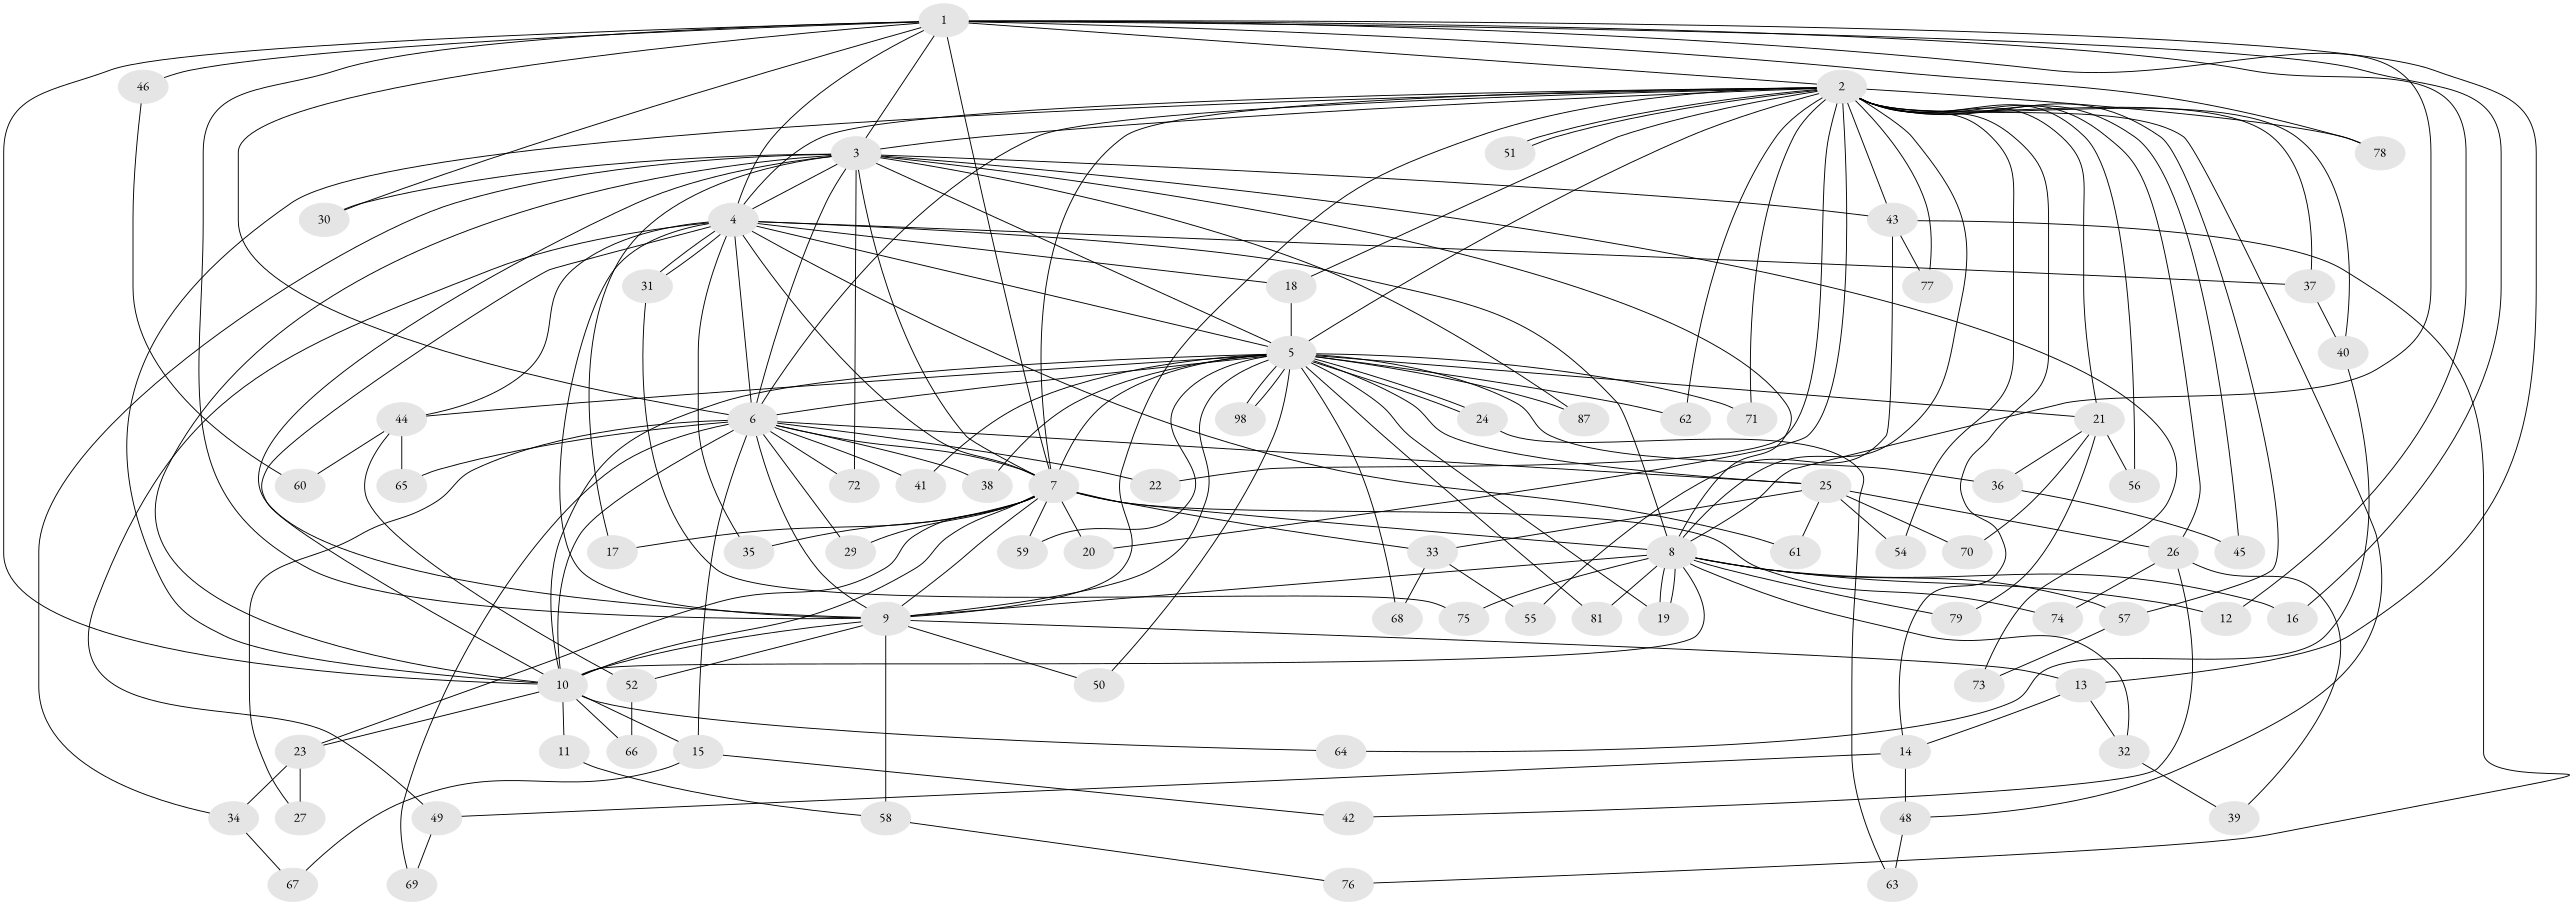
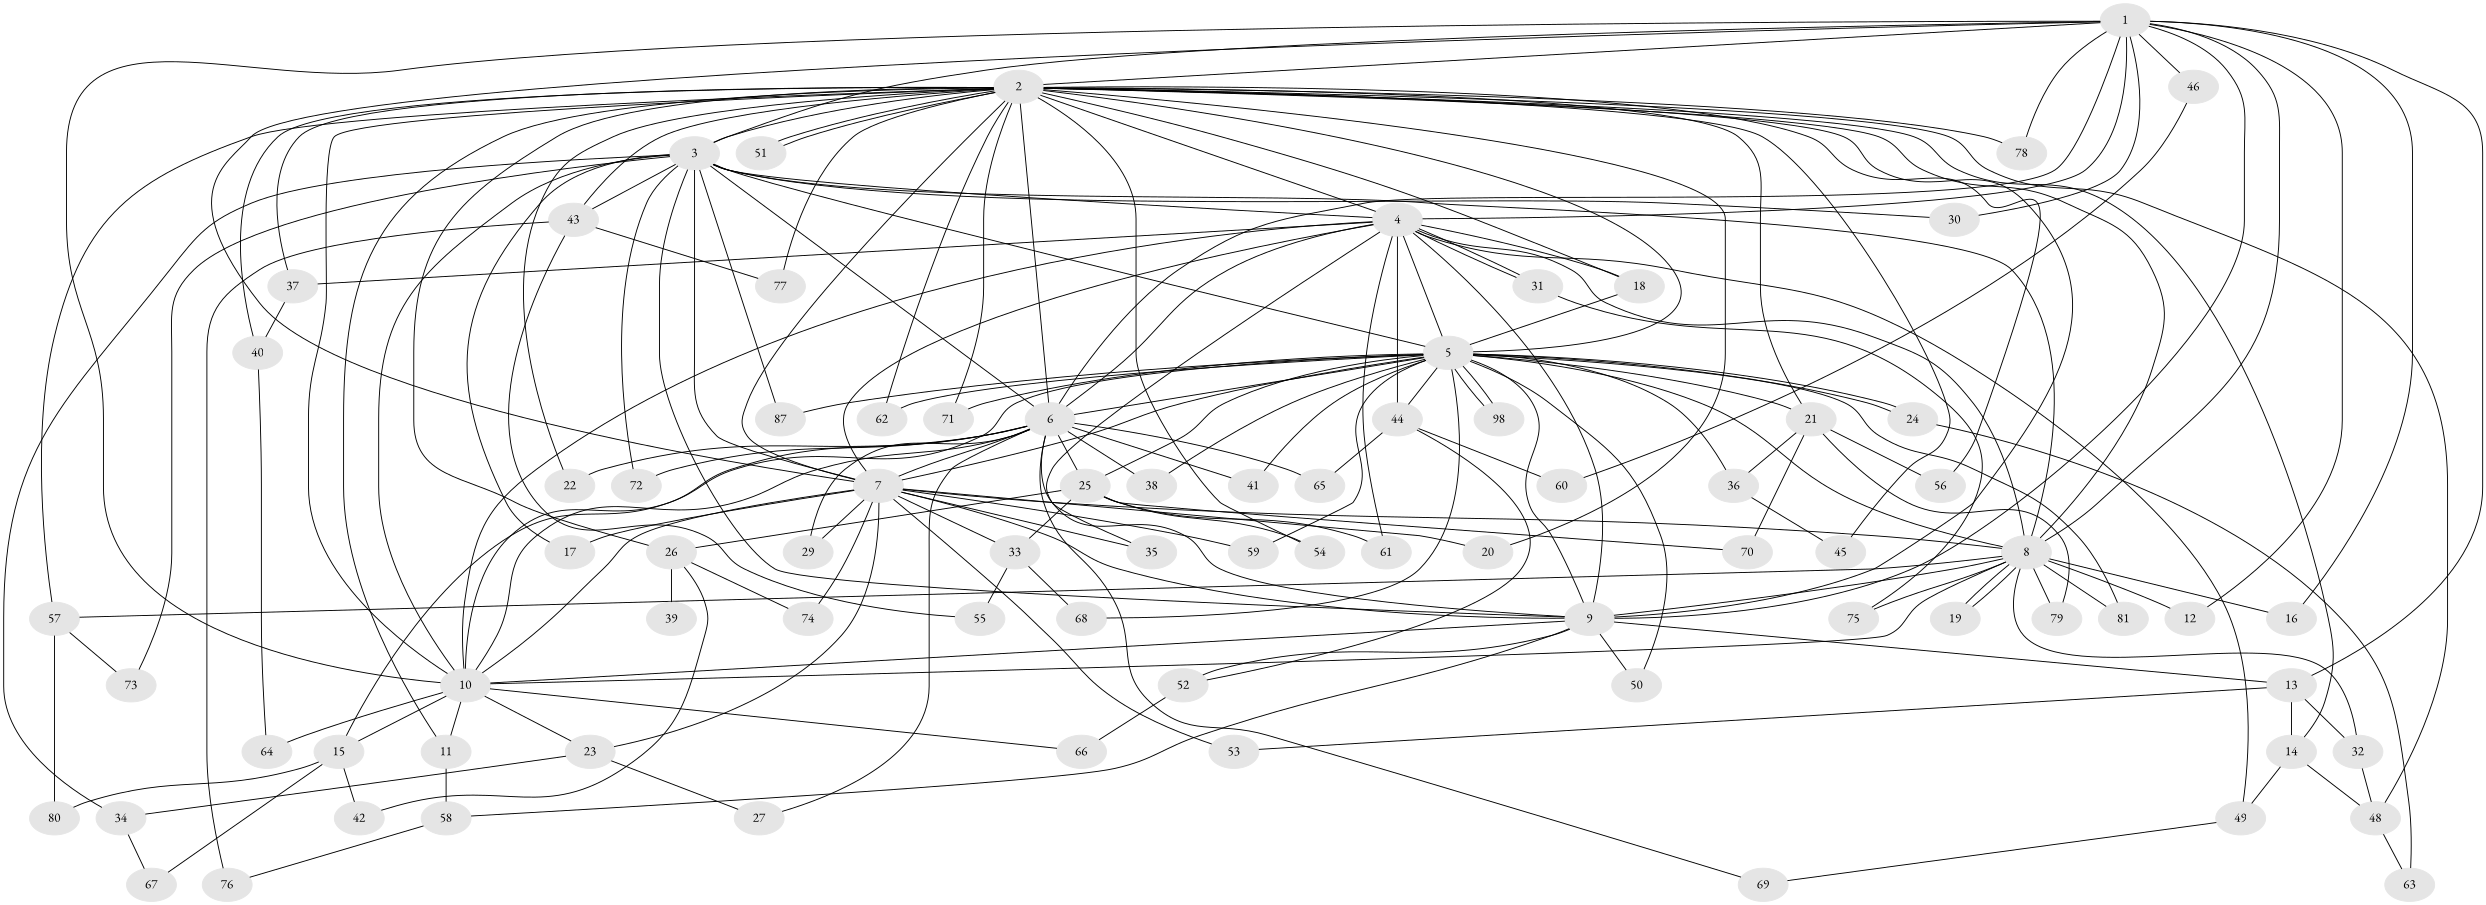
  graph {
    fontname="EB Garamond"
    node [color=gray90 fontname="EB Garamond" style=filled]
    edge [fontname="EB Garamond"]
    1
    2
    3
    4
    6
    7
    8
    9
    10
    12
    13
    16
    30
    46
    78
    5
    11
    14
    18
    20
    21
    22
    26
    37
    40
    43
    45
    48
    51
    54
    56
    57
    62
    71
    77
    17
    34
    72
    73
    n40 [label=87]
    31
    35
    44
    49
    61
    24
    25
    n48 [label=98]
    36
    38
    41
    50
    59
    68
    81
    15
    27
    29
    65
    69
    23
    33
+   53
    74
    19
    32
    75
    79
    52
    58
    64
    66
    60
    70
    42
    39
    55
    76
    63
+   80
    67
    1 -- 2
    1 -- 3
    1 -- 4
    1 -- 6
    1 -- 7
    1 -- 8
    1 -- 9
    1 -- 10
    1 -- 12
    1 -- 13
    1 -- 16
    1 -- 30
    1 -- 46
    1 -- 78
    2 -- 3
    2 -- 4
    2 -- 6
    2 -- 7
    2 -- 8
    2 -- 9
    2 -- 10
    2 -- 78
    2 -- 5
+   2 -- 11
    2 -- 14
    2 -- 18
    2 -- 20
    2 -- 21
    2 -- 22
    2 -- 26
    2 -- 37
    2 -- 40
    2 -- 43
    2 -- 45
    2 -- 48
    2 -- 51
    2 -- 51
    2 -- 54
    2 -- 56
    2 -- 57
    2 -- 62
    2 -- 71
    2 -- 77
    3 -- 4
    3 -- 6
    3 -- 7
    3 -- 8
    3 -- 9
    3 -- 10
    3 -- 30
    3 -- 5
    3 -- 43
    3 -- 17
    3 -- 34
    3 -- 72
    3 -- 73
    3 -- n40
    4 -- 6
    4 -- 7
    4 -- 8
    4 -- 9
    4 -- 10
    4 -- 5
    4 -- 18
    4 -- 37
    4 -- 31
    4 -- 31
    4 -- 35
    4 -- 44
    4 -- 49
    4 -- 61
    6 -- 7
    6 -- 9
    6 -- 10
    6 -- 22
    6 -- 72
    6 -- 25
    6 -- 38
    6 -- 41
    6 -- 15
    6 -- 27
    6 -- 29
    6 -- 65
    6 -- 69
    7 -- 8
    7 -- 9
    7 -- 10
    7 -- 20
    7 -- 17
    7 -- 35
    7 -- 59
    7 -- 29
    7 -- 23
    7 -- 33
+   7 -- 53
    7 -- 74
    8 -- 9
    8 -- 10
    8 -- 12
    8 -- 16
    8 -- 57
    8 -- 81
    8 -- 19
    8 -- 19
    8 -- 32
    8 -- 75
    8 -- 79
    9 -- 10
    9 -- 13
    9 -- 50
    9 -- 52
    9 -- 58
    10 -- 11
    10 -- 15
    10 -- 23
    10 -- 64
    10 -- 66
    13 -- 14
+   13 -- 53
    13 -- 32
    46 -- 60
    5 -- 6
    5 -- 7
-   5 -- 19
+   5 -- 8
    5 -- 9
    5 -- 10
    5 -- 21
    5 -- 62
    5 -- 71
    5 -- n40
    5 -- 44
    5 -- 24
    5 -- 24
    5 -- 25
    5 -- n48
    5 -- n48
    5 -- 36
    5 -- 38
    5 -- 41
    5 -- 50
    5 -- 59
    5 -- 68
    5 -- 81
    11 -- 58
    14 -- 48
    14 -- 49
    18 -- 5
    21 -- 56
    21 -- 36
    21 -- 79
    21 -- 70
    26 -- 74
    26 -- 42
    26 -- 39
    37 -- 40
    40 -- 64
    43 -- 77
    43 -- 55
    43 -- 76
    48 -- 63
    57 -- 73
+   57 -- 80
    34 -- 67
    31 -- 75
    44 -- 65
    44 -- 52
    44 -- 60
    49 -- 69
    24 -- 63
    25 -- 26
    25 -- 54
    25 -- 61
    25 -- 33
    25 -- 70
    36 -- 45
    15 -- 42
+   15 -- 80
    15 -- 67
    23 -- 34
    23 -- 27
    33 -- 68
    33 -- 55
-   32 -- 39
+   32 -- 48
    52 -- 66
    58 -- 76
  }
